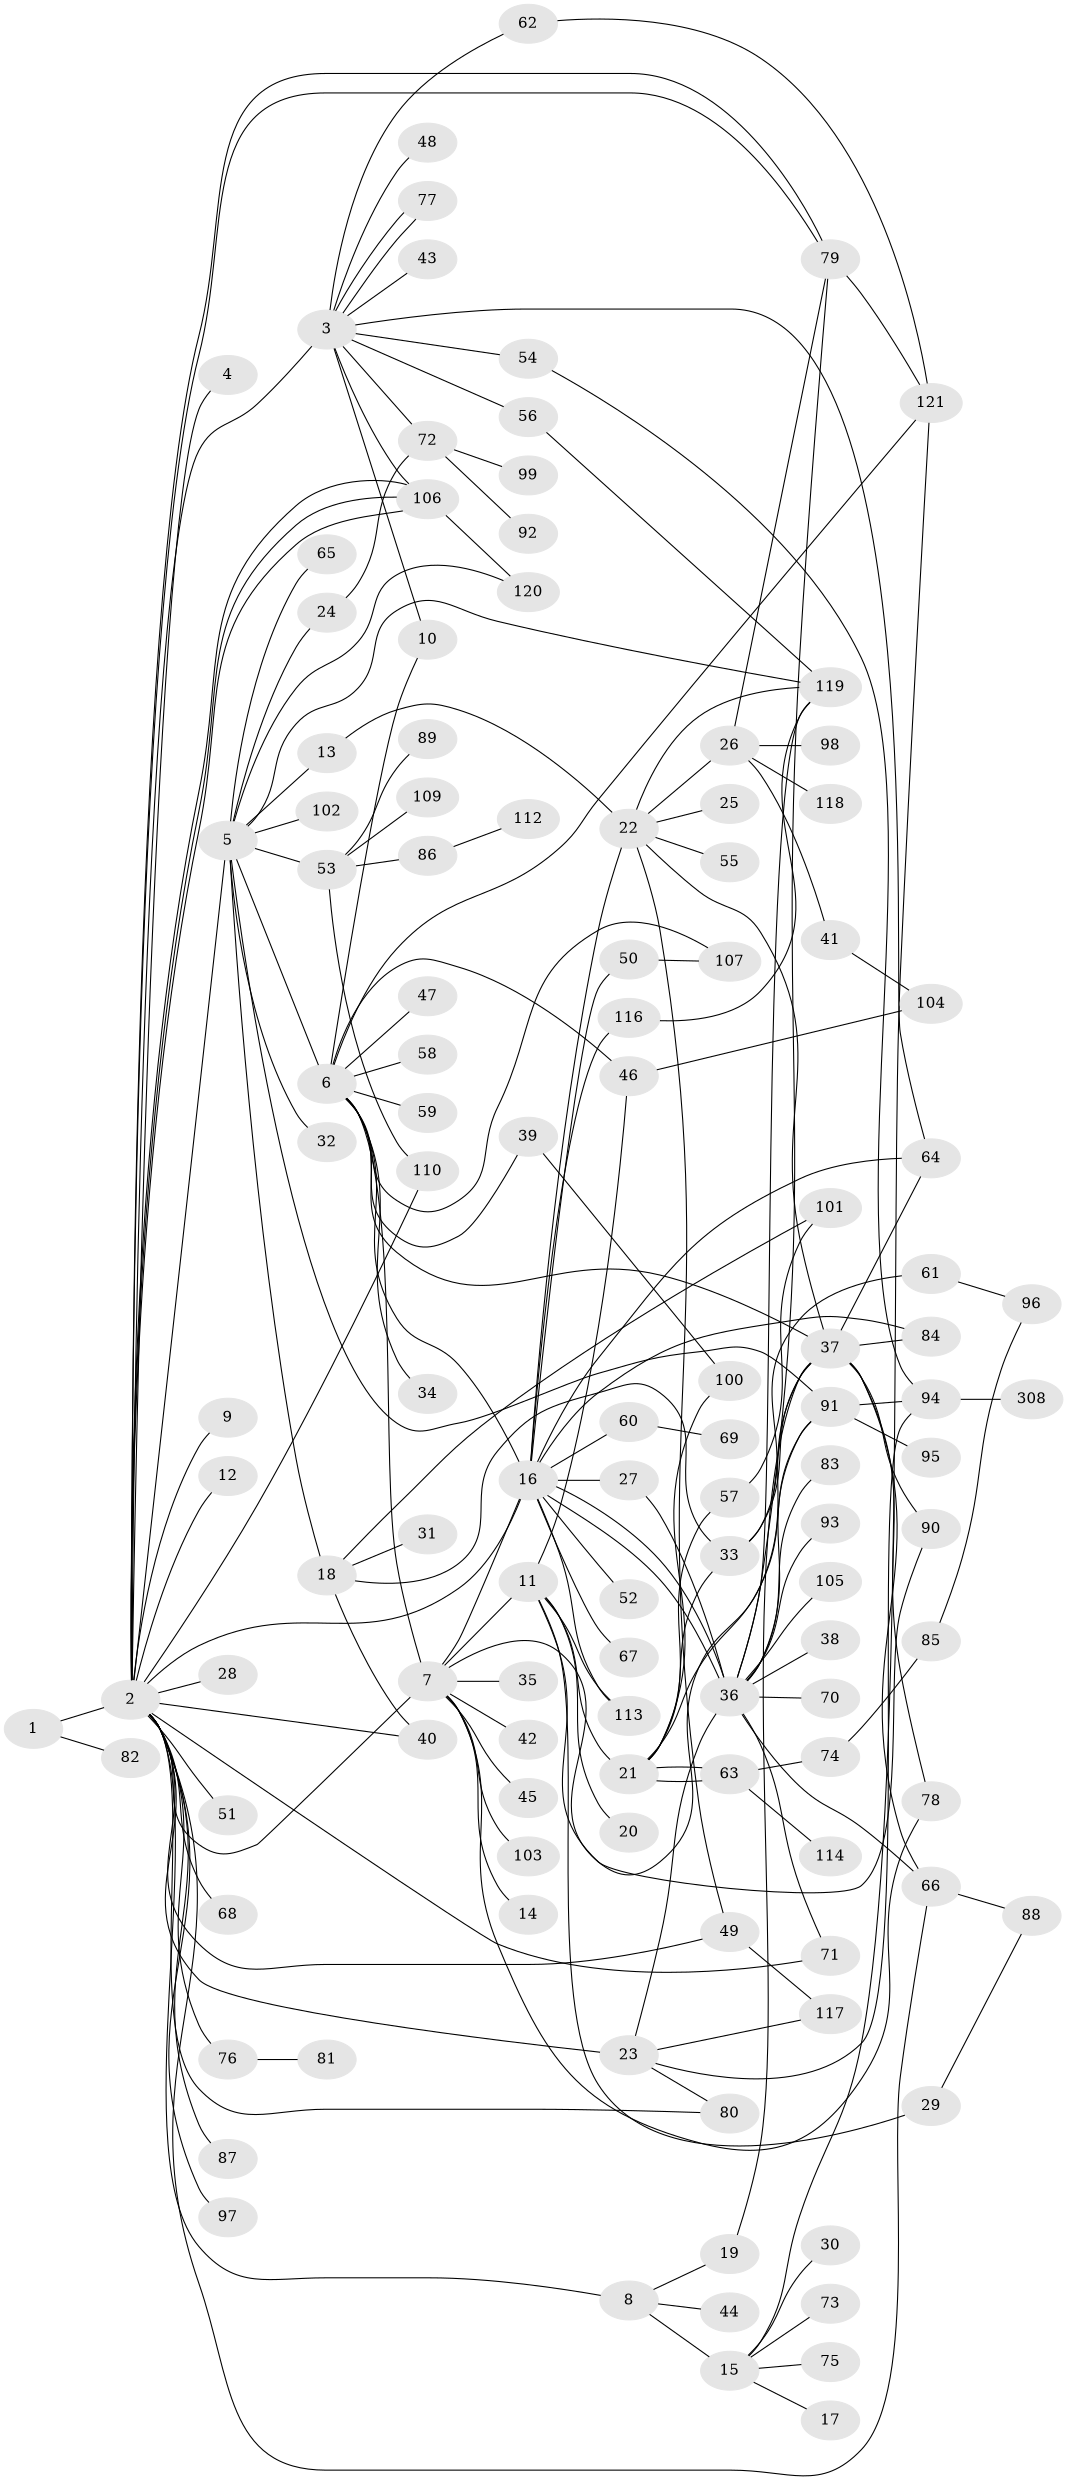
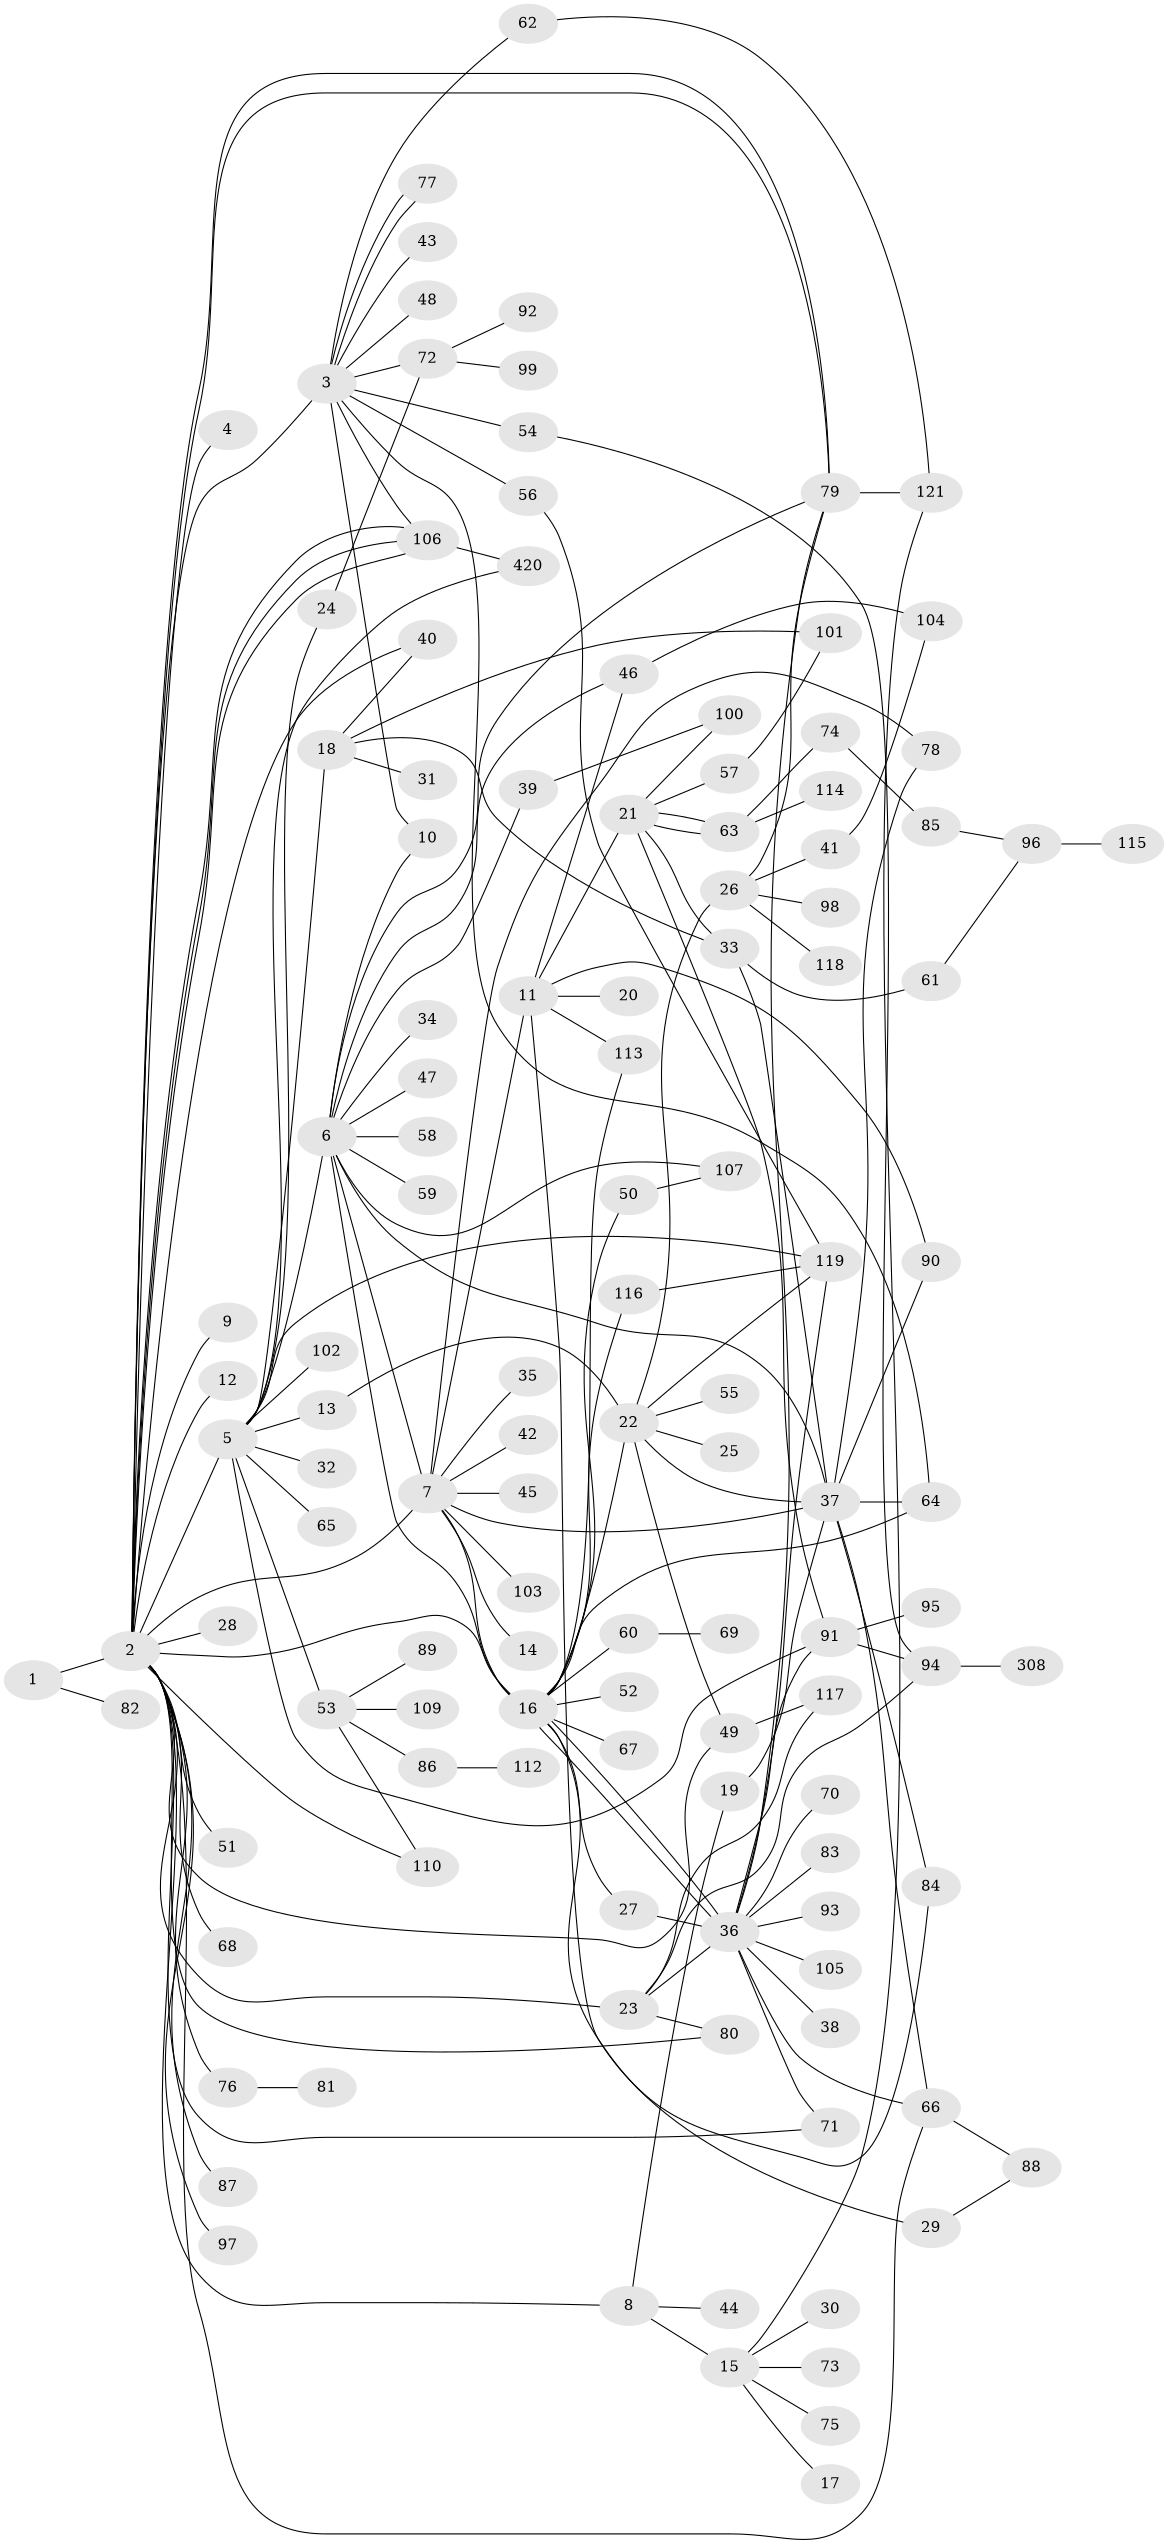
  graph {
    rankdir=LR
    node [color=gray90 style=filled]
    1
    2
    82
    3
    4
    5
    7
    8
    9
    12
    16
    23
    28
    40
    49
    51
    66
    68
    71
    76
    79
    80
    87
    97
    106
    110
    10
    43
    48
    54
    56
    62
    64
    72
    77
    6
    13
    18
    24
    32
    53
    65
    91
    102
    119
-   120
+   120 [label=420]
    11
    37
    14
    35
    42
    45
    78
    103
    15
    19
    44
    113
    22
    27
    36
    50
    52
    60
    67
    84
    116
    94
    117
    88
    81
    121
    92
    99
    34
    39
    47
    58
    59
    107
    46
    31
    33
    101
    86
    89
    109
    95
    20
    21
    29
    90
    100
    17
    30
    73
    75
    57
    63
    104
    25
    26
    55
    38
    70
    83
    93
    105
    69
    61
    74
    114
    41
    98
    118
    n116 [label=308]
    96
    112
+   115
    85
    1 -- 2
    1 -- 82
    2 -- 3
    2 -- 4
    2 -- 5
    2 -- 7
    2 -- 8
    2 -- 9
    2 -- 12
    2 -- 16
    2 -- 23
    2 -- 28
    2 -- 40
    2 -- 49
    2 -- 51
    2 -- 66
    2 -- 68
    2 -- 71
    2 -- 76
    2 -- 79
    2 -- 79
    2 -- 80
    2 -- 87
    2 -- 97
    2 -- 106
    2 -- 106
    2 -- 106
    2 -- 110
    3 -- 106
    3 -- 10
    3 -- 43
    3 -- 48
    3 -- 54
    3 -- 56
    3 -- 62
    3 -- 64
    3 -- 72
    3 -- 77
    3 -- 77
    5 -- 6
    5 -- 13
    5 -- 18
    5 -- 24
    5 -- 32
    5 -- 53
    5 -- 65
    5 -- 91
    5 -- 102
    5 -- 119
    5 -- 120
    7 -- 16
    7 -- 11
    7 -- 37
    7 -- 14
    7 -- 35
    7 -- 42
    7 -- 45
    7 -- 78
    7 -- 103
    8 -- 15
    8 -- 19
    8 -- 44
    16 -- 64
    16 -- 113
    16 -- 22
    16 -- 27
    16 -- 36
    16 -- 36
    16 -- 50
    16 -- 52
    16 -- 60
    16 -- 67
    16 -- 84
    16 -- 116
    23 -- 80
    23 -- 36
    23 -- 94
    23 -- 117
    49 -- 117
    66 -- 88
    76 -- 81
    79 -- 121
    106 -- 120
    54 -- 94
    56 -- 119
    62 -- 121
    72 -- 92
    72 -- 99
    6 -- 7
    6 -- 16
-   6 -- 121
+   6 -- 79
    6 -- 10
    6 -- 37
    6 -- 34
    6 -- 39
    6 -- 47
    6 -- 58
    6 -- 59
    6 -- 107
    6 -- 46
    13 -- 22
    18 -- 40
    18 -- 31
    18 -- 33
    18 -- 101
    24 -- 72
    53 -- 110
    53 -- 86
    53 -- 89
    53 -- 109
    91 -- 94
    91 -- 95
    11 -- 113
    11 -- 46
    11 -- 20
    11 -- 21
    11 -- 29
    11 -- 90
    37 -- 66
    37 -- 64
    37 -- 78
    37 -- 84
    37 -- 90
    15 -- 121
    15 -- 17
    15 -- 30
    15 -- 73
    15 -- 75
    19 -- 37
    22 -- 49
    22 -- 119
    22 -- 37
    22 -- 25
    22 -- 26
    22 -- 55
    27 -- 36
    36 -- 66
    36 -- 71
    36 -- 79
    36 -- 91
    36 -- 119
    36 -- 38
    36 -- 70
    36 -- 83
    36 -- 93
    36 -- 105
    50 -- 107
    60 -- 69
    116 -- 119
    94 -- n116
    39 -- 100
    46 -- 104
    33 -- 37
    33 -- 61
    86 -- 112
    21 -- 91
    21 -- 33
    21 -- 100
    21 -- 57
    21 -- 63
    21 -- 63
    29 -- 88
    57 -- 101
    63 -- 74
    63 -- 114
    26 -- 79
    26 -- 41
    26 -- 98
    26 -- 118
    61 -- 96
    74 -- 85
    41 -- 104
+   96 -- 115
    85 -- 96
  }
